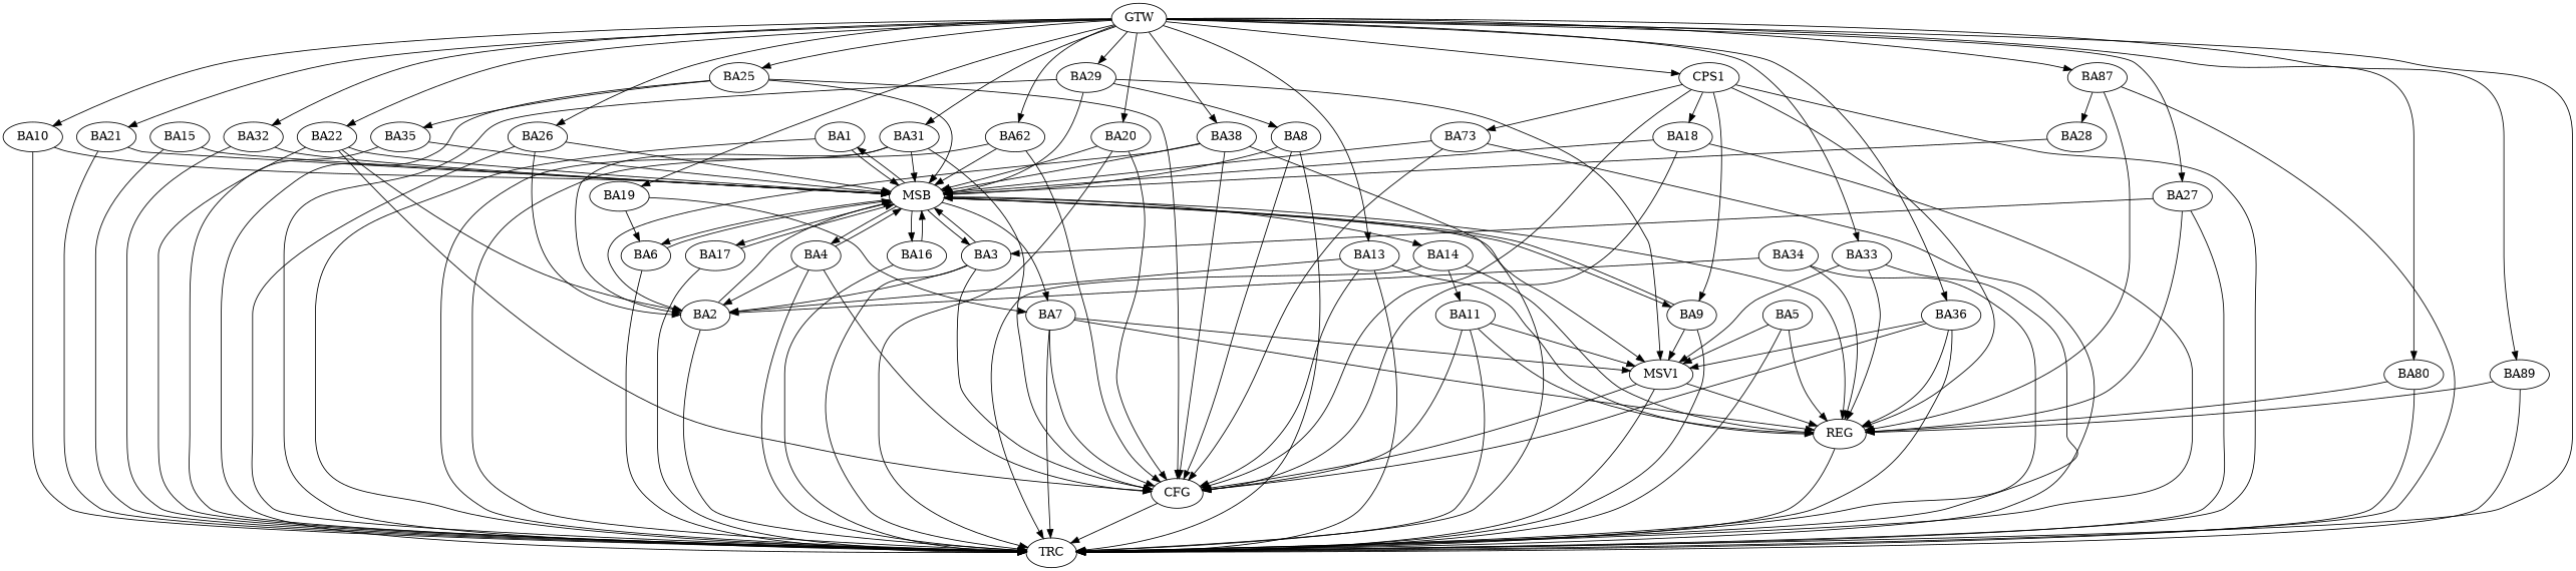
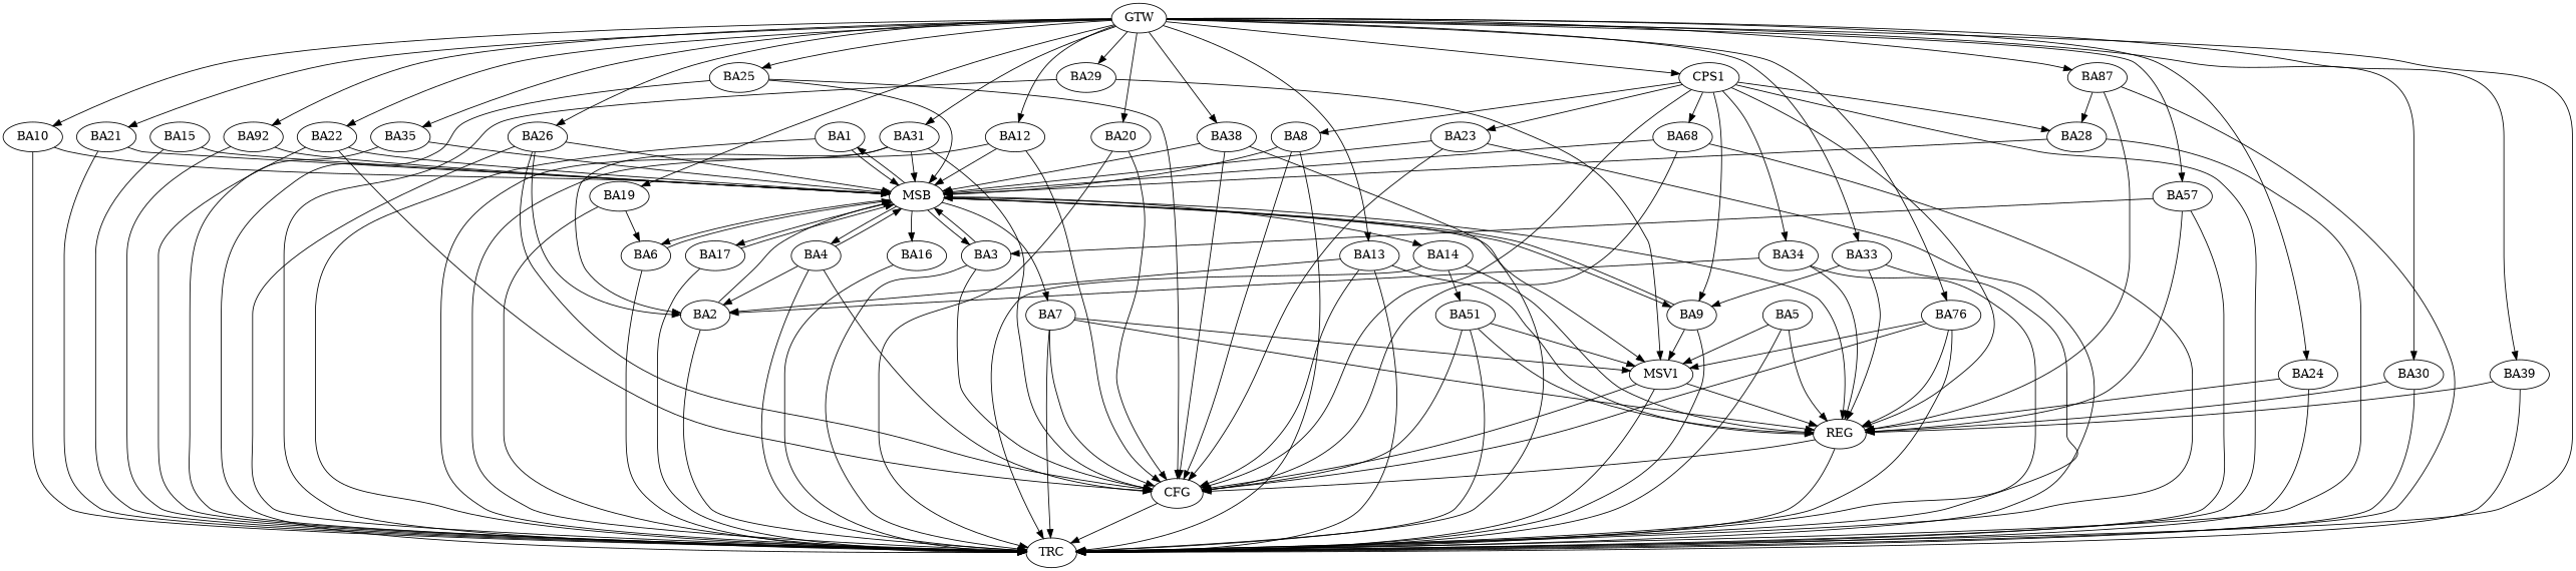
  strict digraph {
    n1 [label=BA1]
    n2 [label=MSB]
    n3 [label=TRC]
    n4 [label=BA3]
    n5 [label=BA4]
    n6 [label=REG]
    n7 [label=MSV1]
    n8 [label=BA6]
    n9 [label=BA7]
    n10 [label=BA9]
    n11 [label=BA14]
    n12 [label=BA16]
    n13 [label=BA17]
    n14 [label=BA2]
    n15 [label=CFG]
    n16 [label=BA5]
    n17 [label=BA8]
    n18 [label=BA10]
-   n19 [label=BA11]
-   n20 [label=BA62]
+   n19 [label=BA51]
+   n20 [label=BA12]
    n21 [label=BA13]
    n22 [label=BA15]
-   n23 [label=BA18]
+   n23 [label=BA68]
    n24 [label=BA19]
    n25 [label=BA20]
    n26 [label=BA21]
    n27 [label=BA22]
-   n28 [label=BA73]
+   n28 [label=BA23]
+   n29 [label=BA24]
    n30 [label=BA25]
    n31 [label=BA26]
-   n32 [label=BA27]
+   n32 [label=BA57]
    n33 [label=BA28]
    n34 [label=BA29]
-   n35 [label=BA80]
+   n35 [label=BA30]
    n36 [label=BA31]
-   n37 [label=BA32]
+   n37 [label=BA92]
    n38 [label=BA33]
    n39 [label=BA34]
    n40 [label=BA35]
-   n41 [label=BA36]
+   n41 [label=BA76]
    n42 [label=BA87]
    n43 [label=BA38]
-   n44 [label=BA89]
+   n44 [label=BA39]
    n45 [label=CPS1]
    n46 [label=GTW]
    n1 -> n2
    n1 -> n3
    n2 -> n1
    n2 -> n4
    n2 -> n5
    n2 -> n6
    n2 -> n7
    n2 -> n8
    n2 -> n9
    n2 -> n10
    n2 -> n11
    n2 -> n12
    n2 -> n13
    n4 -> n2
    n4 -> n3
-   n4 -> n14
    n4 -> n15
    n5 -> n2
    n5 -> n3
    n5 -> n14
    n5 -> n15
    n6 -> n3
+   n6 -> n15
    n7 -> n3
    n7 -> n6
    n7 -> n15
    n8 -> n2
    n8 -> n3
    n9 -> n3
    n9 -> n6
    n9 -> n7
    n9 -> n15
    n10 -> n2
    n10 -> n3
    n10 -> n7
    n11 -> n3
    n11 -> n6
    n11 -> n19
-   n12 -> n2
    n12 -> n3
    n13 -> n2
    n13 -> n3
    n14 -> n2
    n14 -> n3
    n15 -> n3
    n16 -> n3
    n16 -> n6
    n16 -> n7
    n17 -> n2
    n17 -> n3
    n17 -> n15
    n18 -> n2
    n18 -> n3
    n19 -> n3
    n19 -> n6
    n19 -> n7
    n19 -> n15
    n20 -> n2
    n20 -> n3
    n20 -> n15
    n21 -> n3
    n21 -> n6
    n21 -> n14
    n21 -> n15
    n22 -> n2
    n22 -> n3
    n23 -> n2
    n23 -> n3
    n23 -> n15
-   n24 -> n9
+   n24 -> n3
    n24 -> n8
-   n25 -> n2
    n25 -> n3
    n25 -> n15
    n26 -> n2
    n26 -> n3
    n27 -> n2
    n27 -> n3
-   n27 -> n14
    n27 -> n15
    n28 -> n2
    n28 -> n3
    n28 -> n15
+   n29 -> n3
+   n29 -> n6
    n30 -> n2
    n30 -> n3
    n30 -> n15
    n31 -> n2
    n31 -> n3
    n31 -> n14
+   n31 -> n15
    n32 -> n3
    n32 -> n4
    n32 -> n6
    n33 -> n2
-   n34 -> n2
+   n33 -> n3
    n34 -> n3
    n34 -> n7
    n35 -> n3
    n35 -> n6
    n36 -> n2
    n36 -> n3
    n36 -> n14
    n36 -> n15
    n37 -> n2
    n37 -> n3
    n38 -> n3
    n38 -> n6
-   n38 -> n7
+   n38 -> n10
    n39 -> n3
    n39 -> n6
    n39 -> n14
    n40 -> n2
    n40 -> n3
    n41 -> n3
    n41 -> n6
    n41 -> n7
    n41 -> n15
    n42 -> n3
    n42 -> n6
    n42 -> n33
    n43 -> n2
    n43 -> n3
-   n43 -> n14
    n43 -> n15
    n44 -> n3
    n44 -> n6
    n45 -> n3
    n45 -> n6
    n45 -> n10
    n45 -> n15
-   n34 -> n17
+   n45 -> n17
    n45 -> n23
    n45 -> n28
+   n45 -> n33
+   n45 -> n39
    n46 -> n3
    n46 -> n18
    n46 -> n20
    n46 -> n21
    n46 -> n24
    n46 -> n25
    n46 -> n26
    n46 -> n27
+   n46 -> n29
    n46 -> n30
    n46 -> n31
    n46 -> n32
    n46 -> n34
    n46 -> n35
    n46 -> n36
    n46 -> n37
    n46 -> n38
-   n30 -> n40
+   n46 -> n40
    n46 -> n41
    n46 -> n42
    n46 -> n43
    n46 -> n44
    n46 -> n45
  }
